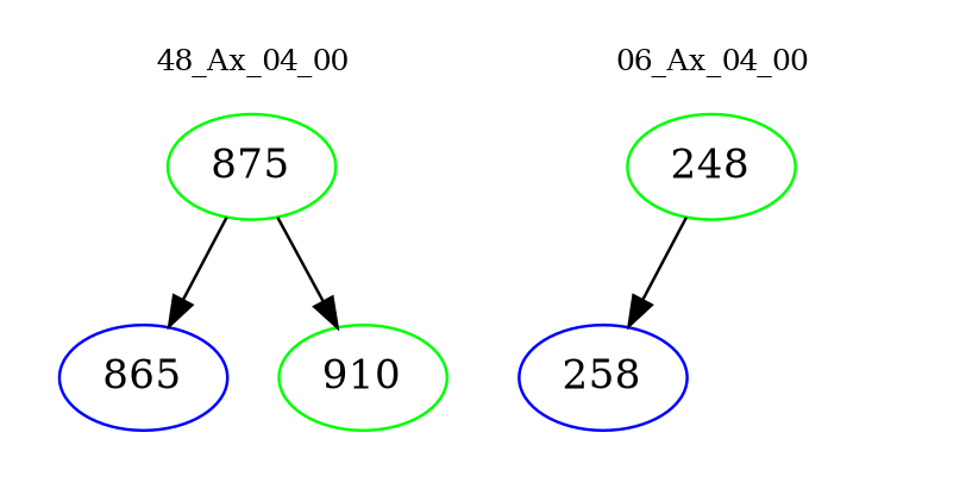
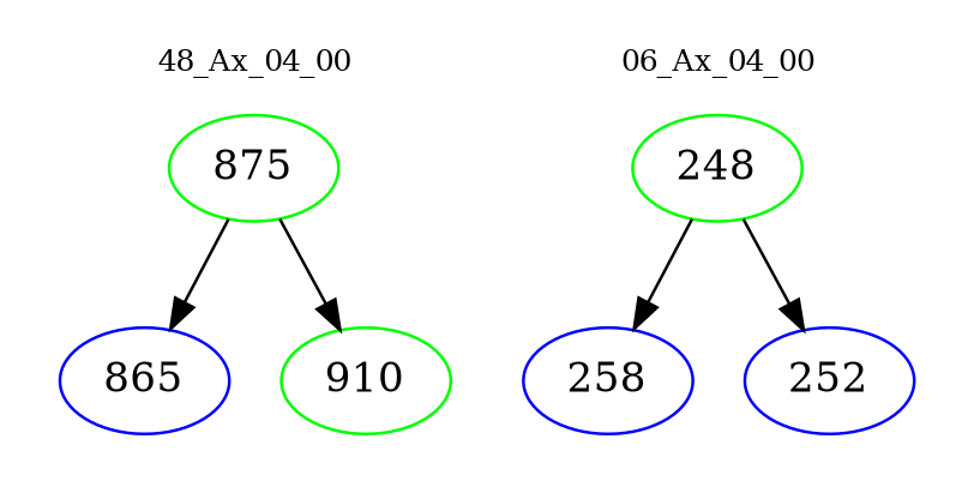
  digraph {
    node [color=green]
    edge [color=black]
    n1 [label=875]
    n2 [color=blue label=865]
    n3 [label=910]
    n4 [label=248]
    n5 [color=blue label=258]
+   n6 [color=blue label=252]
    subgraph cluster_1 {
      color=white
      fontsize=10
      label="48_Ax_04_00"
      n1
      n2
      n3
    }
    subgraph cluster_2 {
      color=white
      fontsize=10
      label="06_Ax_04_00"
      n4
      n5
+     n6
    }
    n1 -> n2
    n1 -> n3
    n4 -> n5
+   n4 -> n6
  }
